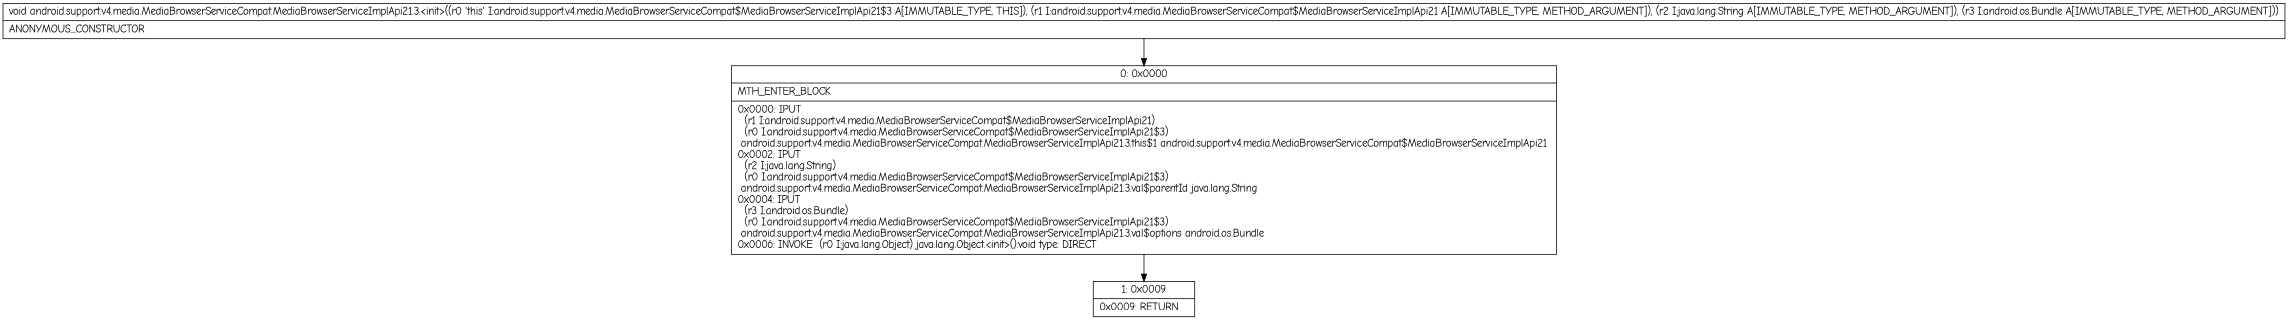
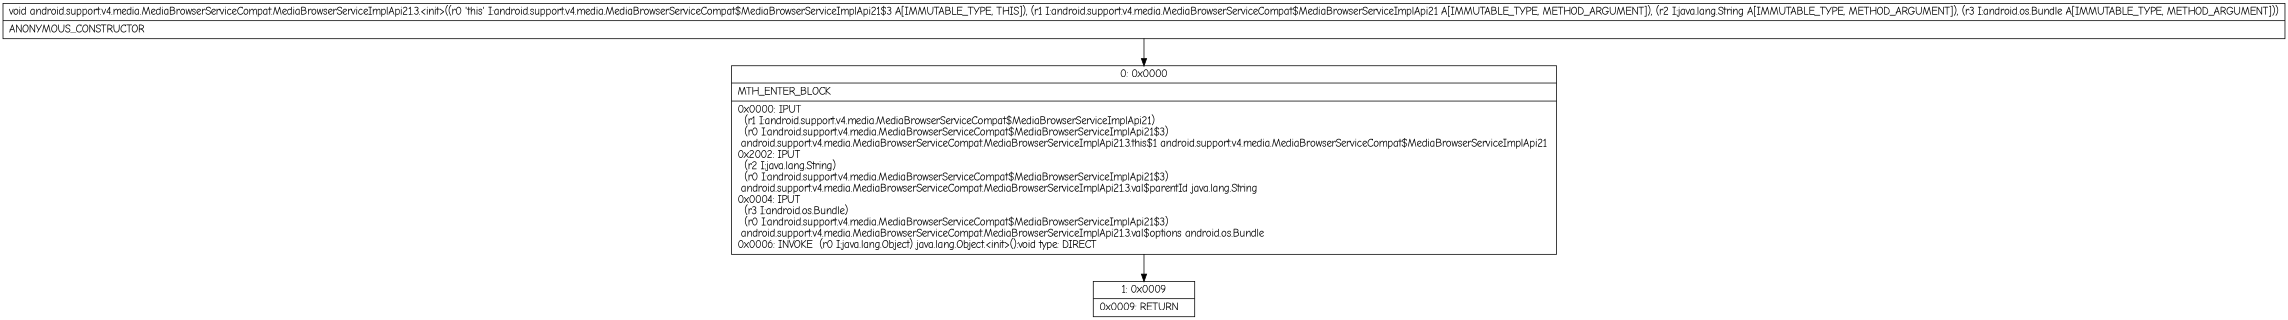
  digraph {
    fontname="Comic Neue"
    node [shape=record fontname="Comic Neue"]
    edge [fontname="Comic Neue"]
-   n1 [label="{0\:\ 0x0000|MTH_ENTER_BLOCK\l|0x0000: IPUT  \l  (r1 I:android.support.v4.media.MediaBrowserServiceCompat$MediaBrowserServiceImplApi21)\l  (r0 I:android.support.v4.media.MediaBrowserServiceCompat$MediaBrowserServiceImplApi21$3)\l android.support.v4.media.MediaBrowserServiceCompat.MediaBrowserServiceImplApi21.3.this$1 android.support.v4.media.MediaBrowserServiceCompat$MediaBrowserServiceImplApi21 \l0x0002: IPUT  \l  (r2 I:java.lang.String)\l  (r0 I:android.support.v4.media.MediaBrowserServiceCompat$MediaBrowserServiceImplApi21$3)\l android.support.v4.media.MediaBrowserServiceCompat.MediaBrowserServiceImplApi21.3.val$parentId java.lang.String \l0x0004: IPUT  \l  (r3 I:android.os.Bundle)\l  (r0 I:android.support.v4.media.MediaBrowserServiceCompat$MediaBrowserServiceImplApi21$3)\l android.support.v4.media.MediaBrowserServiceCompat.MediaBrowserServiceImplApi21.3.val$options android.os.Bundle \l0x0006: INVOKE  (r0 I:java.lang.Object) java.lang.Object.\<init\>():void type: DIRECT \l}"]
+   n1 [label="{0\:\ 0x0000|MTH_ENTER_BLOCK\l|0x0000: IPUT  \l  (r1 I:android.support.v4.media.MediaBrowserServiceCompat$MediaBrowserServiceImplApi21)\l  (r0 I:android.support.v4.media.MediaBrowserServiceCompat$MediaBrowserServiceImplApi21$3)\l android.support.v4.media.MediaBrowserServiceCompat.MediaBrowserServiceImplApi21.3.this$1 android.support.v4.media.MediaBrowserServiceCompat$MediaBrowserServiceImplApi21 \l0x2002: IPUT  \l  (r2 I:java.lang.String)\l  (r0 I:android.support.v4.media.MediaBrowserServiceCompat$MediaBrowserServiceImplApi21$3)\l android.support.v4.media.MediaBrowserServiceCompat.MediaBrowserServiceImplApi21.3.val$parentId java.lang.String \l0x0004: IPUT  \l  (r3 I:android.os.Bundle)\l  (r0 I:android.support.v4.media.MediaBrowserServiceCompat$MediaBrowserServiceImplApi21$3)\l android.support.v4.media.MediaBrowserServiceCompat.MediaBrowserServiceImplApi21.3.val$options android.os.Bundle \l0x0006: INVOKE  (r0 I:java.lang.Object) java.lang.Object.\<init\>():void type: DIRECT \l}"]
    n2 [label="{1\:\ 0x0009|0x0009: RETURN   \l}"]
    n3 [label="{void android.support.v4.media.MediaBrowserServiceCompat.MediaBrowserServiceImplApi21.3.\<init\>((r0 'this' I:android.support.v4.media.MediaBrowserServiceCompat$MediaBrowserServiceImplApi21$3 A[IMMUTABLE_TYPE, THIS]), (r1 I:android.support.v4.media.MediaBrowserServiceCompat$MediaBrowserServiceImplApi21 A[IMMUTABLE_TYPE, METHOD_ARGUMENT]), (r2 I:java.lang.String A[IMMUTABLE_TYPE, METHOD_ARGUMENT]), (r3 I:android.os.Bundle A[IMMUTABLE_TYPE, METHOD_ARGUMENT]))  | ANONYMOUS_CONSTRUCTOR\l}"]
    n1 -> n2
    n3 -> n1
  }
